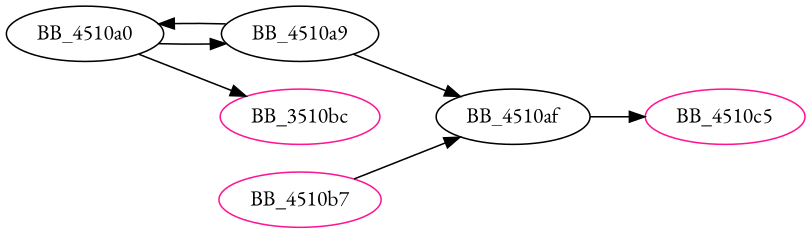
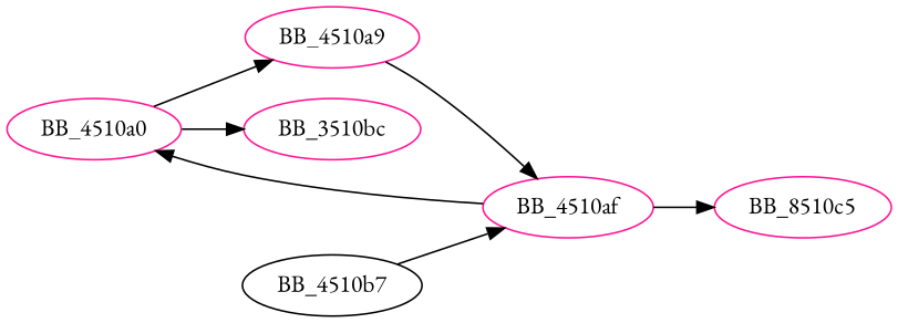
  digraph {
    fontname="EB Garamond"
    rankdir=LR
    node [color=deeppink fontname="EB Garamond"]
    edge [fontname="EB Garamond"]
-   BB_4510a0 [color=black]
-   BB_4510a9 [color=black]
+   BB_4510a0
+   BB_4510a9
    n3 [label=BB_3510bc]
-   BB_4510af [color=black]
-   BB_4510c5
-   BB_4510b7
+   BB_4510af
+   BB_4510c5 [label=BB_8510c5]
+   BB_4510b7 [color=black]
    BB_4510a0 -> BB_4510a9
    BB_4510a0 -> n3
-   BB_4510a9 -> BB_4510a0
+   BB_4510af -> BB_4510a0
    BB_4510a9 -> BB_4510af
    BB_4510af -> BB_4510c5
    BB_4510b7 -> BB_4510af
  }
